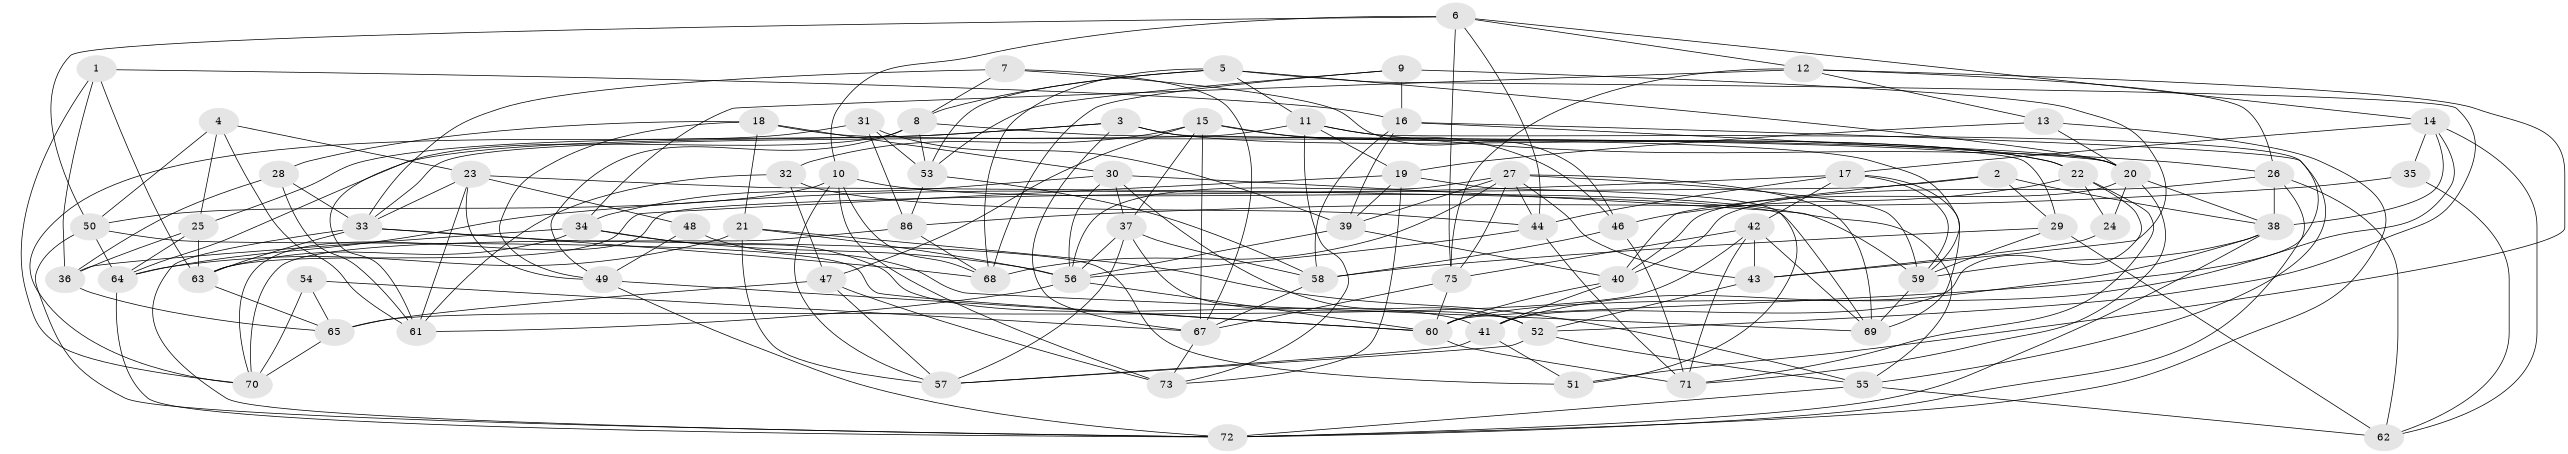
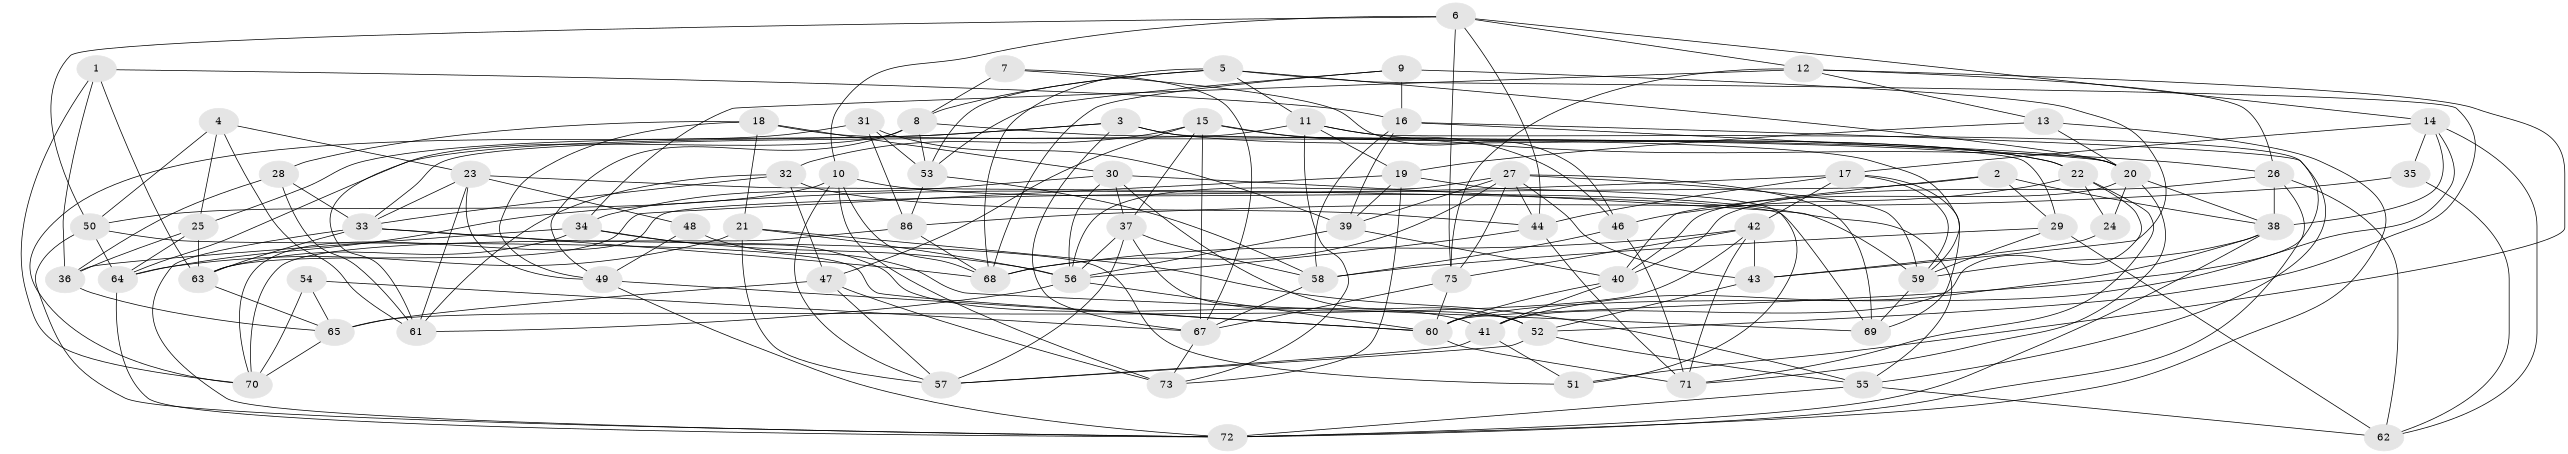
  graph {
    node [color=gray90 style=filled]
    edge [weight=1.0]
    1
    16
    36
    63
    70
    20
    60
    39
    58
    65
    2
    29
    38
    40
    62
    59
    72
    41
    3
    22
    25
    64
    67
    46
    24
    71
    73
    4
    23
    50
    61
    33
    49
    48
    69
    5
    8
    11
    52
    53
    68
    55
    19
    26
    57
    n46 [label=86]
    6
    10
    12
    14
    44
    n52 [label=75]
    13
    34
    51
    17
    35
    56
    7
    9
    43
    42
    15
    32
    37
    47
    18
    21
    28
    30
    27
    31
    54
    1 -- 16
    1 -- 36
    1 -- 63
    1 -- 70
    16 -- 20
    16 -- 60
    16 -- 39
    16 -- 58
    36 -- 65
    63 -- 65
    20 -- 38
    20 -- 40
    20 -- 24
    20 -- 71
    60 -- 71
    39 -- 40
    39 -- 56
    58 -- 67
    65 -- 70
    2 -- 70
    2 -- 29
    2 -- 38
    2 -- 40
    29 -- 58
    29 -- 62 [weight=2.0]
    29 -- 59
    38 -- 59
    38 -- 72
    38 -- 41
    40 -- 60
    40 -- 41
    59 -- 69
    41 -- 57
    41 -- 51
    3 -- 29
    3 -- 22 [weight=2.0]
    3 -- 25
    3 -- 64
    3 -- 67
    22 -- 41
    22 -- 46 [weight=2.0]
    22 -- 24
    22 -- 71
    25 -- 36 [weight=2.0]
    25 -- 63
    25 -- 64
    64 -- 72
    67 -- 73
    46 -- 58
    46 -- 71
    24 -- 43
    4 -- 25
    4 -- 23
    4 -- 50
    4 -- 61
    23 -- 61
    23 -- 33
    23 -- 49
    23 -- 48
    23 -- 69
    50 -- 60
    50 -- 72
    50 -- 64
    33 -- 63
    33 -- 72
    33 -- 68
    33 -- 51
    49 -- 60
    49 -- 72
    48 -- 49
    48 -- 69
    5 -- 20
    5 -- 8
    5 -- 11
    5 -- 52
    5 -- 53
    5 -- 68
    8 -- 20
    8 -- 61
    8 -- 49
    8 -- 53
    11 -- 73
    11 -- 33
    11 -- 55
    11 -- 19
    11 -- 26
    52 -- 55
    52 -- 57
    53 -- 58
    53 -- n46
    55 -- 62
    55 -- 72
    19 -- 63
    19 -- 39
    19 -- 73
    19 -- 51
    26 -- 38
    26 -- 40
    26 -- 62
    26 -- 72
    n46 -- 70
    n46 -- 68
    6 -- 50
    6 -- 10
    6 -- 12
    6 -- 14
    6 -- 44
    6 -- n52
    10 -- 73
    10 -- 50
    10 -- 68
    10 -- 55
    10 -- 57
    12 -- 26
    12 -- n52
    12 -- 13
    12 -- 34
    12 -- 51
    14 -- 60
    14 -- 38
    14 -- 62
    14 -- 17
    14 -- 35
    44 -- 71
    44 -- 56
    n52 -- 60
    n52 -- 67
    13 -- 20
    13 -- 72
    13 -- 19
    34 -- 36
    34 -- 63
    34 -- 41
    34 -- 56
    17 -- 59
    17 -- 64
    17 -- 69
    17 -- 44
    17 -- 42
    35 -- 62
    35 -- n46 [weight=2.0]
    56 -- 60
    56 -- 61
    7 -- 67
    7 -- 46
-   7 -- 33
+   32 -- 33
    7 -- 8
    9 -- 16
    9 -- 53
    9 -- 68
    9 -- 43 [weight=2.0]
    43 -- 52
    42 -- 65
    42 -- 71
-   42 -- 69
+   42 -- 68
    42 -- n52
    42 -- 43
    15 -- 22
    15 -- 67
    15 -- 46
    15 -- 32
    15 -- 37
    15 -- 47
    32 -- 61
    32 -- 44
    32 -- 47
    37 -- 58
    37 -- 52
    37 -- 57
    37 -- 56
    47 -- 65
    47 -- 73 [weight=2.0]
    47 -- 57
    18 -- 59 [weight=2.0]
    18 -- 49
    18 -- 21
    18 -- 28
    18 -- 30
    21 -- 64
    21 -- 55
    21 -- 57
    21 -- 56 [weight=2.0]
    28 -- 36
    28 -- 61
    28 -- 33
    30 -- 59
    30 -- 52
    30 -- 34
    30 -- 56
    30 -- 37
    27 -- 39
    27 -- 59
    27 -- 69
    27 -- 68
    27 -- 44
    27 -- n52
    27 -- 56
    27 -- 43
    31 -- 70
    31 -- 39
    31 -- 53
    31 -- n46
    54 -- 70
    54 -- 65
    54 -- 67 [weight=2.0]
  }
